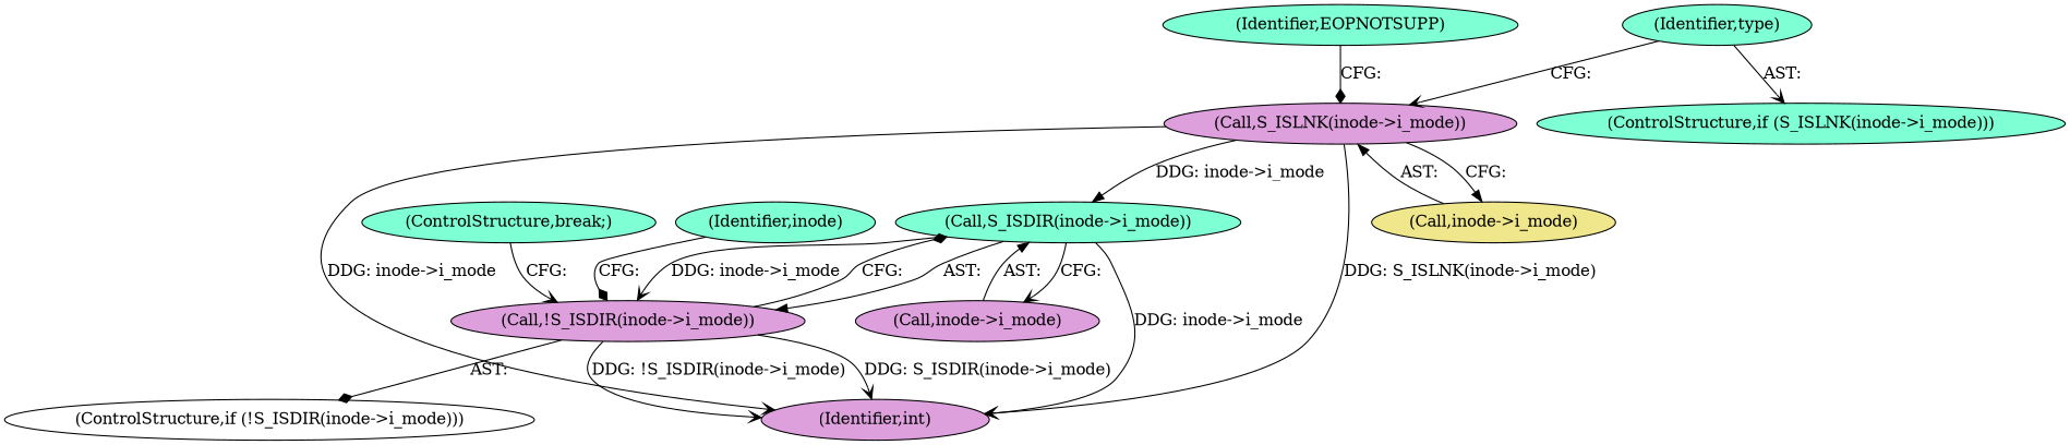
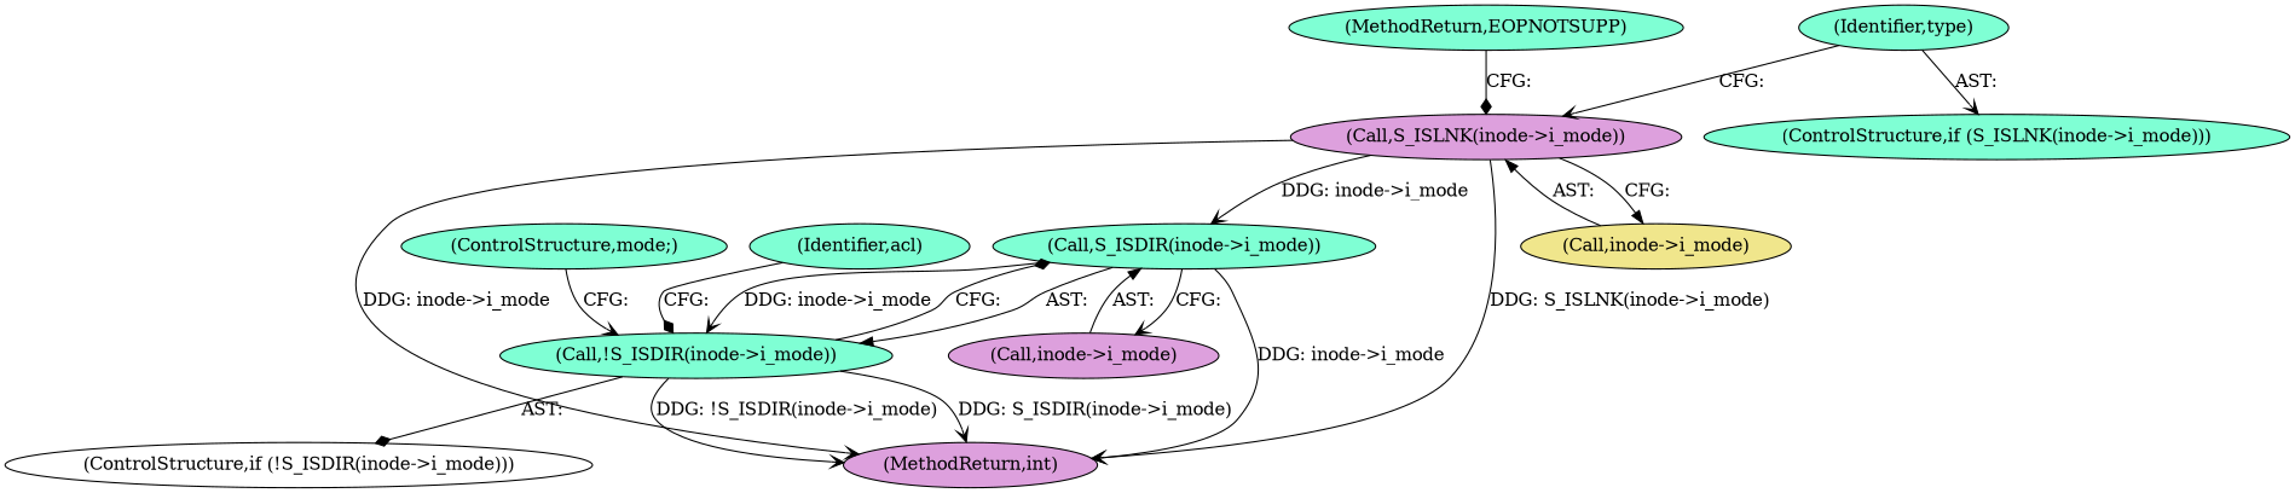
  digraph {
    node [fillcolor=aquamarine style=filled]
    edge [arrowhead=vee]
    n1 [label="(Call,S_ISDIR(inode->i_mode))"]
-   n2 [fillcolor=plum label="(Call,!S_ISDIR(inode->i_mode))"]
-   n3 [fillcolor=plum label="(Identifier,int)"]
+   n2 [label="(Call,!S_ISDIR(inode->i_mode))"]
+   n3 [fillcolor=plum label="(MethodReturn,int)"]
    n4 [fillcolor=plum label="(Call,inode->i_mode)"]
    n5 [fillcolor=white label="(ControlStructure,if (!S_ISDIR(inode->i_mode)))"]
    n6 [fillcolor=plum label="(Call,S_ISLNK(inode->i_mode))"]
    n7 [fillcolor=khaki label="(Call,inode->i_mode)"]
    n8 [label="(ControlStructure,if (S_ISLNK(inode->i_mode)))"]
-   n9 [label="(ControlStructure,break;)"]
+   n9 [label="(ControlStructure,mode;)"]
    n10 [label="(Identifier,type)"]
-   n11 [label="(Identifier,inode)"]
-   n12 [label="(Identifier,EOPNOTSUPP)"]
+   n11 [label="(Identifier,acl)"]
+   n12 [label="(MethodReturn,EOPNOTSUPP)"]
    n1 -> n2 [arrowhead=normal label="AST: "]
    n1 -> n2 [label="DDG: inode->i_mode"]
    n1 -> n3 [label="DDG: inode->i_mode"]
    n1 -> n4 [label="CFG: "]
    n2 -> n1 [arrowhead=diamond label="CFG: "]
    n2 -> n3 [label="DDG: S_ISDIR(inode->i_mode)"]
    n2 -> n3 [label="DDG: !S_ISDIR(inode->i_mode)"]
    n2 -> n5 [arrowhead=diamond label="AST: "]
    n4 -> n1 [arrowhead=normal label="AST: "]
-   n6 -> n1 [arrowhead=normal label="DDG: inode->i_mode"]
+   n6 -> n1 [label="DDG: inode->i_mode"]
    n6 -> n3 [label="DDG: inode->i_mode"]
    n6 -> n3 [label="DDG: S_ISLNK(inode->i_mode)"]
    n6 -> n7 [arrowhead=normal label="CFG: "]
    n7 -> n6 [arrowhead=normal label="AST: "]
    n9 -> n2 [label="CFG: "]
    n10 -> n6 [label="CFG: "]
    n10 -> n8 [label="AST: "]
    n11 -> n2 [arrowhead=diamond label="CFG: "]
    n12 -> n6 [arrowhead=diamond label="CFG: "]
  }
